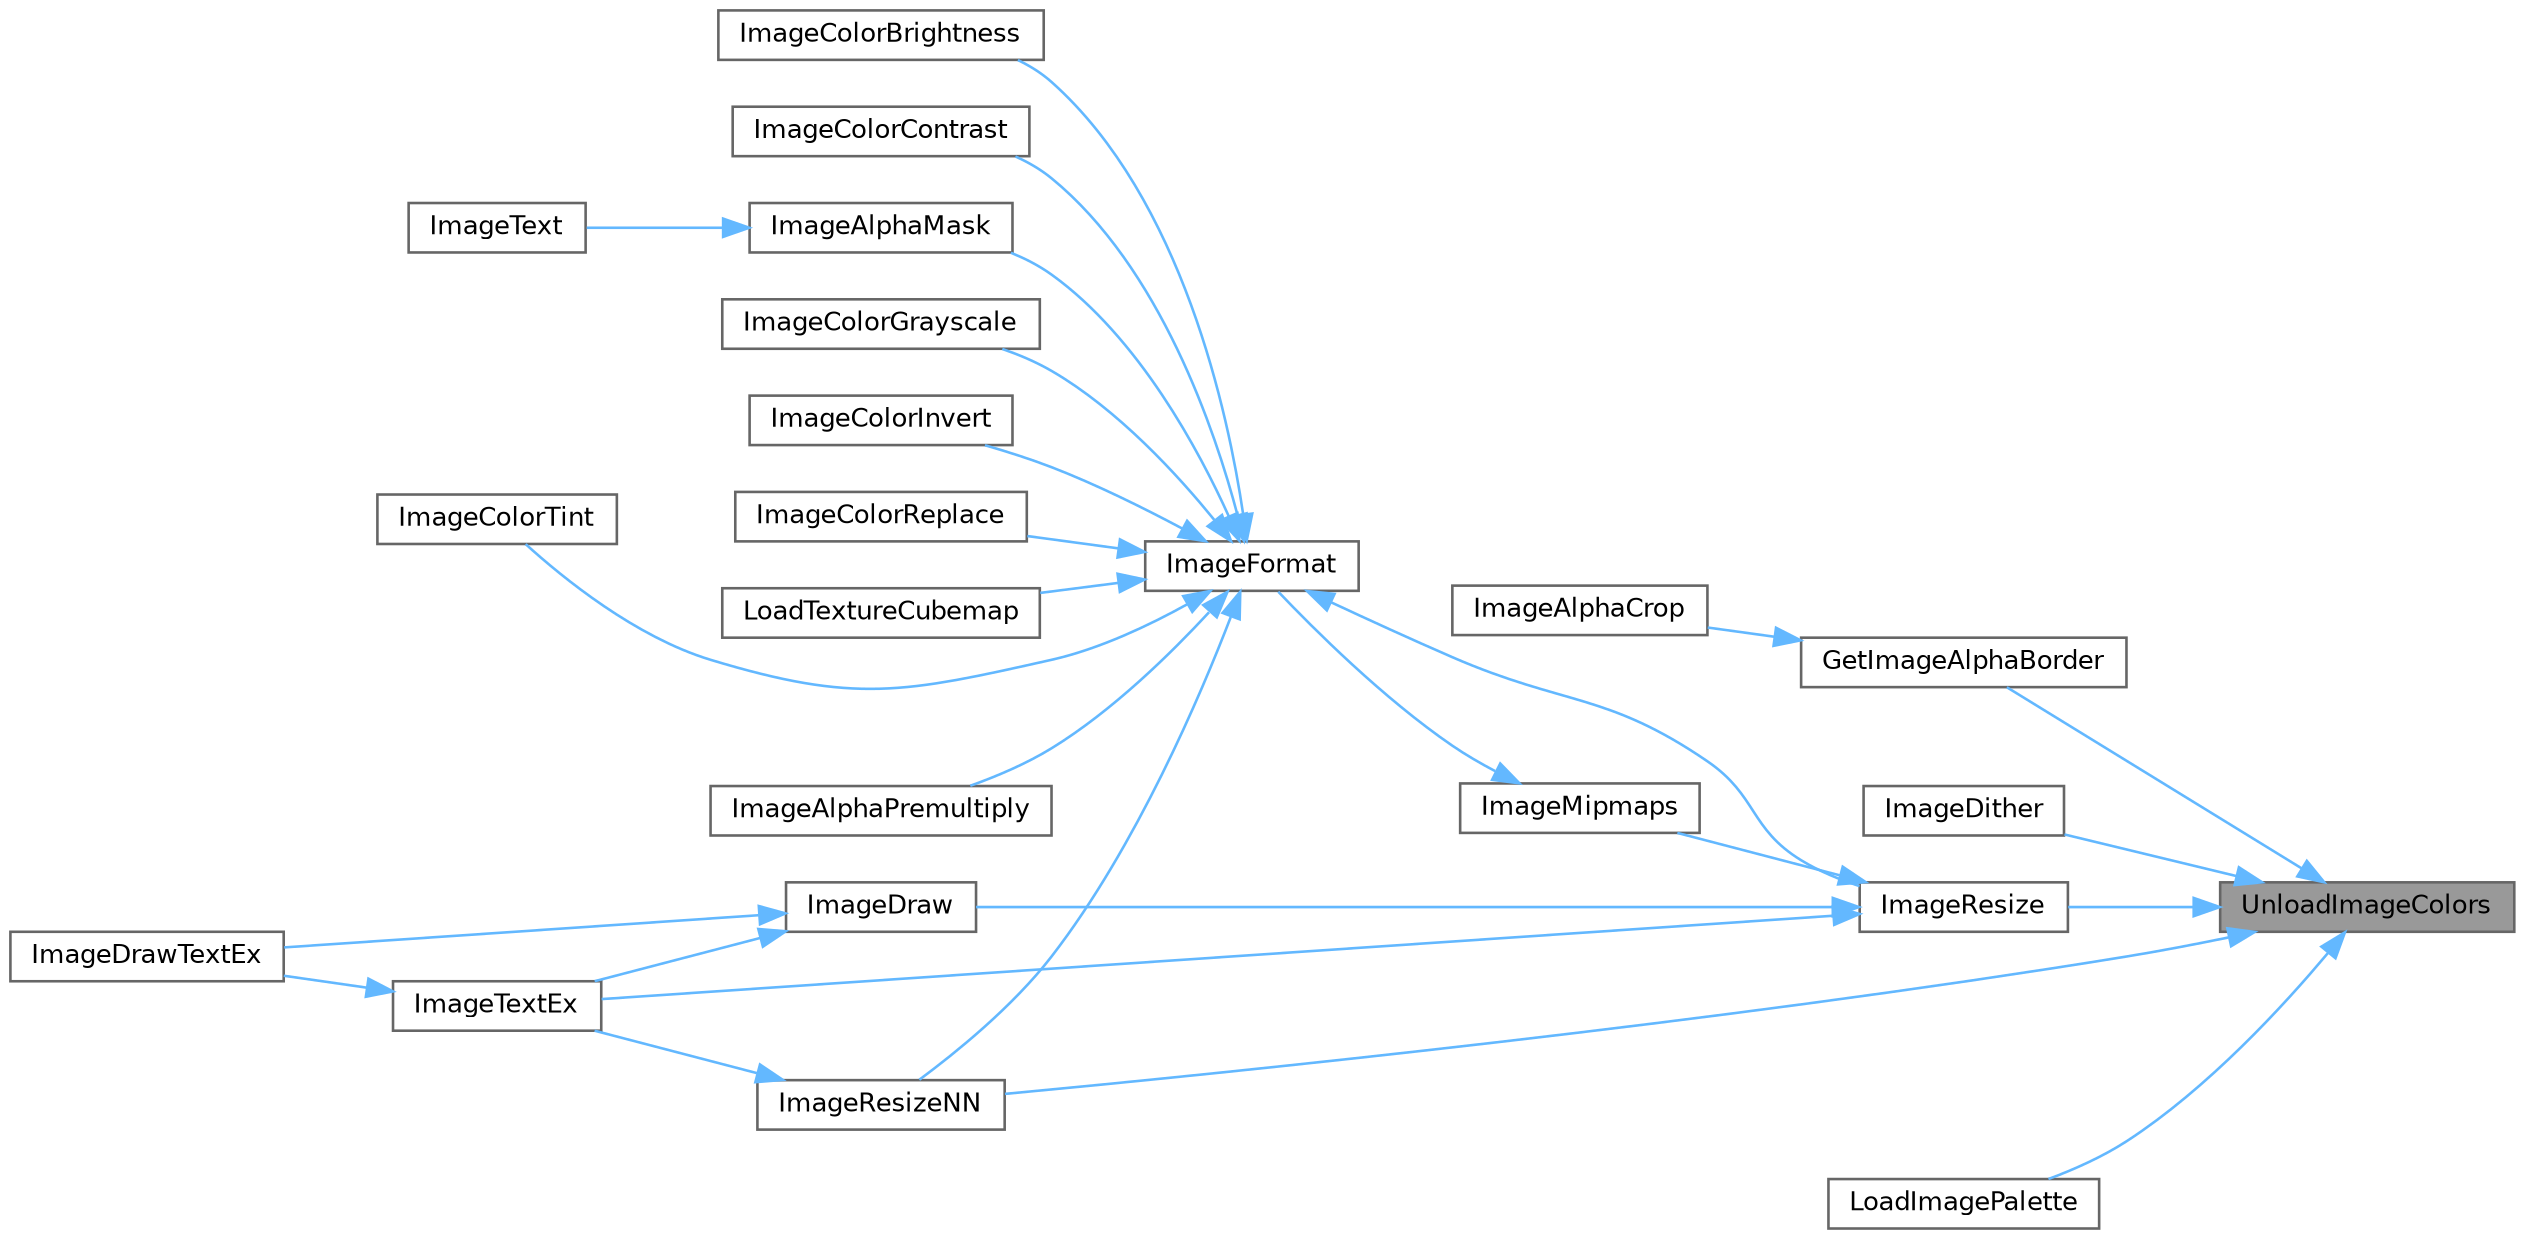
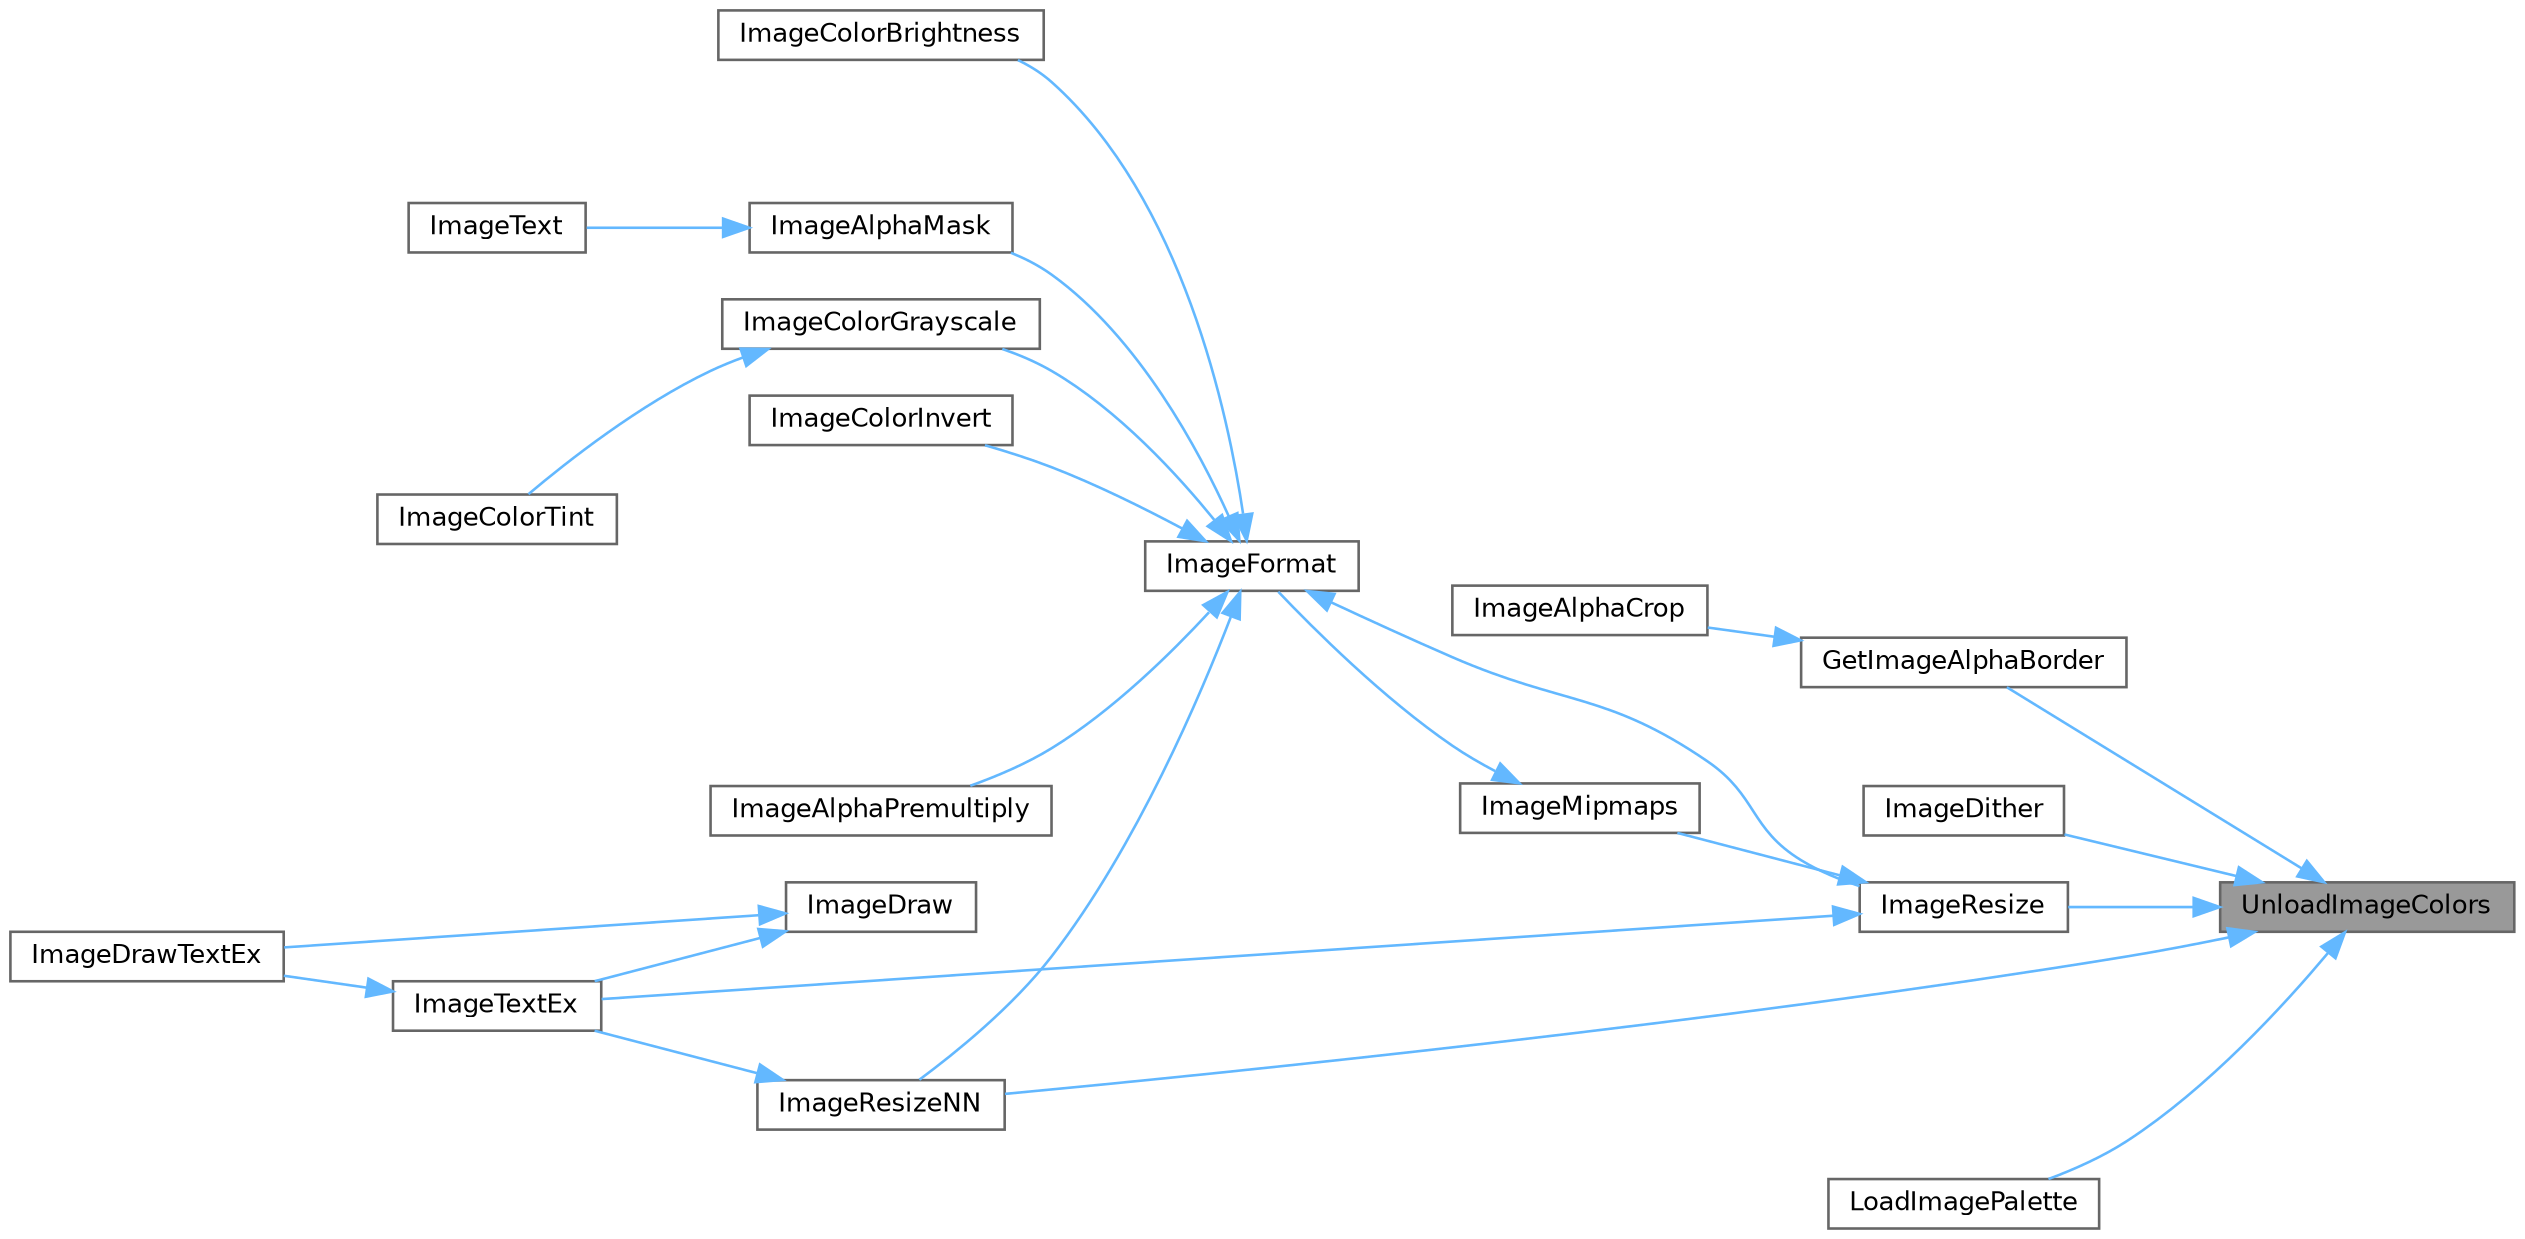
  digraph {
    rankdir=RL
    node [color=grey40 fillcolor=white fontname=Helvetica fontsize=10 shape=box style=filled]
    edge [color=steelblue1 dir=back fontname=Helvetica fontsize=10 labelfontname=Helvetica labelfontsize=10 style=solid]
    n1 [color=gray40 fillcolor=grey60 fontcolor=black height=0.2 label=UnloadImageColors width=0.4]
    n2 [height=0.2 label=GetImageAlphaBorder width=0.4]
    n3 [height=0.2 label=ImageDither width=0.4]
    n4 [height=0.2 label=ImageResize width=0.4]
    n5 [height=0.2 label=ImageResizeNN width=0.4]
    n6 [height=0.2 label=LoadImagePalette width=0.4]
    n7 [height=0.2 label=ImageAlphaCrop width=0.4]
    n8 [height=0.2 label=ImageDraw width=0.4]
    n9 [height=0.2 label=ImageTextEx width=0.4]
    n10 [height=0.2 label=ImageMipmaps width=0.4]
    n11 [height=0.2 label=ImageDrawTextEx width=0.4]
    n12 [height=0.2 label=ImageFormat width=0.4]
-   n13 [height=0.2 label=LoadTextureCubemap width=0.4]
    n14 [height=0.2 label=ImageText width=0.4]
    n15 [height=0.2 label=ImageAlphaMask width=0.4]
    n16 [height=0.2 label=ImageAlphaPremultiply width=0.4]
    n17 [height=0.2 label=ImageColorBrightness width=0.4]
-   n18 [height=0.2 label=ImageColorContrast width=0.4]
    n19 [height=0.2 label=ImageColorGrayscale width=0.4]
    n20 [height=0.2 label=ImageColorInvert width=0.4]
-   n21 [height=0.2 label=ImageColorReplace width=0.4]
    n22 [height=0.2 label=ImageColorTint width=0.4]
    n1 -> n2
    n1 -> n3
    n1 -> n4
    n1 -> n5
    n1 -> n6
    n2 -> n7
-   n4 -> n8
    n4 -> n9
    n4 -> n10
    n5 -> n9
    n8 -> n9
    n8 -> n11
    n9 -> n11
    n10 -> n12
    n12 -> n4
    n12 -> n5
-   n12 -> n13
    n12 -> n15
    n12 -> n16
    n12 -> n17
-   n12 -> n18
    n12 -> n19
    n12 -> n20
-   n12 -> n21
-   n12 -> n22
+   n19 -> n22
    n15 -> n14
  }
